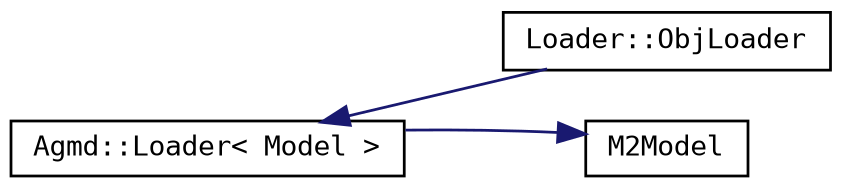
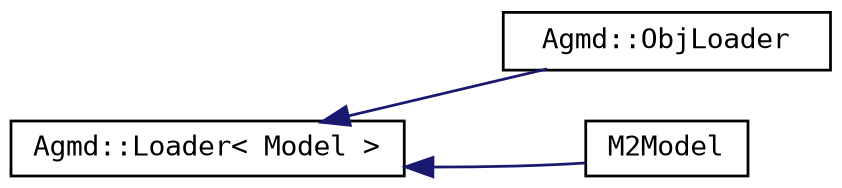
  digraph {
    fontname="DejaVu Sans Mono"
    rankdir=LR
    node [color=black fillcolor=white fontname="DejaVu Sans Mono" fontsize=10 shape=record style=filled]
    edge [color=midnightblue dir=back fontname="DejaVu Sans Mono" fontsize=10 labelfontname=Helvetica labelfontsize=10 style=solid]
    n1 [height=0.2 label="Agmd::Loader\< Model \>" width=0.4]
-   n2 [height=0.2 label="Loader::ObjLoader" width=0.4]
+   n2 [height=0.2 label="Agmd::ObjLoader" width=0.4]
    n3 [height=0.2 label=M2Model width=0.4]
    n1 -> n2
-   n3 -> n1
+   n1 -> n3
  }
